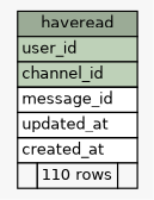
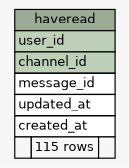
  digraph {
    bgcolor="#f7f7f7"
    fontname=Helvetica
    fontsize=11
    nodesep=0.18
    rankdir=RL
    ranksep=0.46
-   n1 [fontname=Helvetica fontsize=11 label=<     <TABLE BORDER="0" CELLBORDER="1" CELLSPACING="0" BGCOLOR="#ffffff">       <TR><TD COLSPAN="3" BGCOLOR="#9bab96" ALIGN="CENTER">haveread</TD></TR>       <TR><TD PORT="user_id" COLSPAN="3" BGCOLOR="#bed1b8" ALIGN="LEFT">user_id</TD></TR>       <TR><TD PORT="channel_id" COLSPAN="3" BGCOLOR="#bed1b8" ALIGN="LEFT">channel_id</TD></TR>       <TR><TD PORT="message_id" COLSPAN="3" ALIGN="LEFT">message_id</TD></TR>       <TR><TD PORT="updated_at" COLSPAN="3" ALIGN="LEFT">updated_at</TD></TR>       <TR><TD PORT="created_at" COLSPAN="3" ALIGN="LEFT">created_at</TD></TR>       <TR><TD ALIGN="LEFT" BGCOLOR="#f7f7f7">  </TD><TD ALIGN="RIGHT" BGCOLOR="#f7f7f7">110 rows</TD><TD ALIGN="RIGHT" BGCOLOR="#f7f7f7">  </TD></TR>     </TABLE>> shape=plaintext]
+   n1 [fontname=Helvetica fontsize=11 label=<     <TABLE BORDER="0" CELLBORDER="1" CELLSPACING="0" BGCOLOR="#ffffff">       <TR><TD COLSPAN="3" BGCOLOR="#9bab96" ALIGN="CENTER">haveread</TD></TR>       <TR><TD PORT="user_id" COLSPAN="3" BGCOLOR="#bed1b8" ALIGN="LEFT">user_id</TD></TR>       <TR><TD PORT="channel_id" COLSPAN="3" BGCOLOR="#bed1b8" ALIGN="LEFT">channel_id</TD></TR>       <TR><TD PORT="message_id" COLSPAN="3" ALIGN="LEFT">message_id</TD></TR>       <TR><TD PORT="updated_at" COLSPAN="3" ALIGN="LEFT">updated_at</TD></TR>       <TR><TD PORT="created_at" COLSPAN="3" ALIGN="LEFT">created_at</TD></TR>       <TR><TD ALIGN="LEFT" BGCOLOR="#f7f7f7">  </TD><TD ALIGN="RIGHT" BGCOLOR="#f7f7f7">115 rows</TD><TD ALIGN="RIGHT" BGCOLOR="#f7f7f7">  </TD></TR>     </TABLE>> shape=plaintext]
  }
